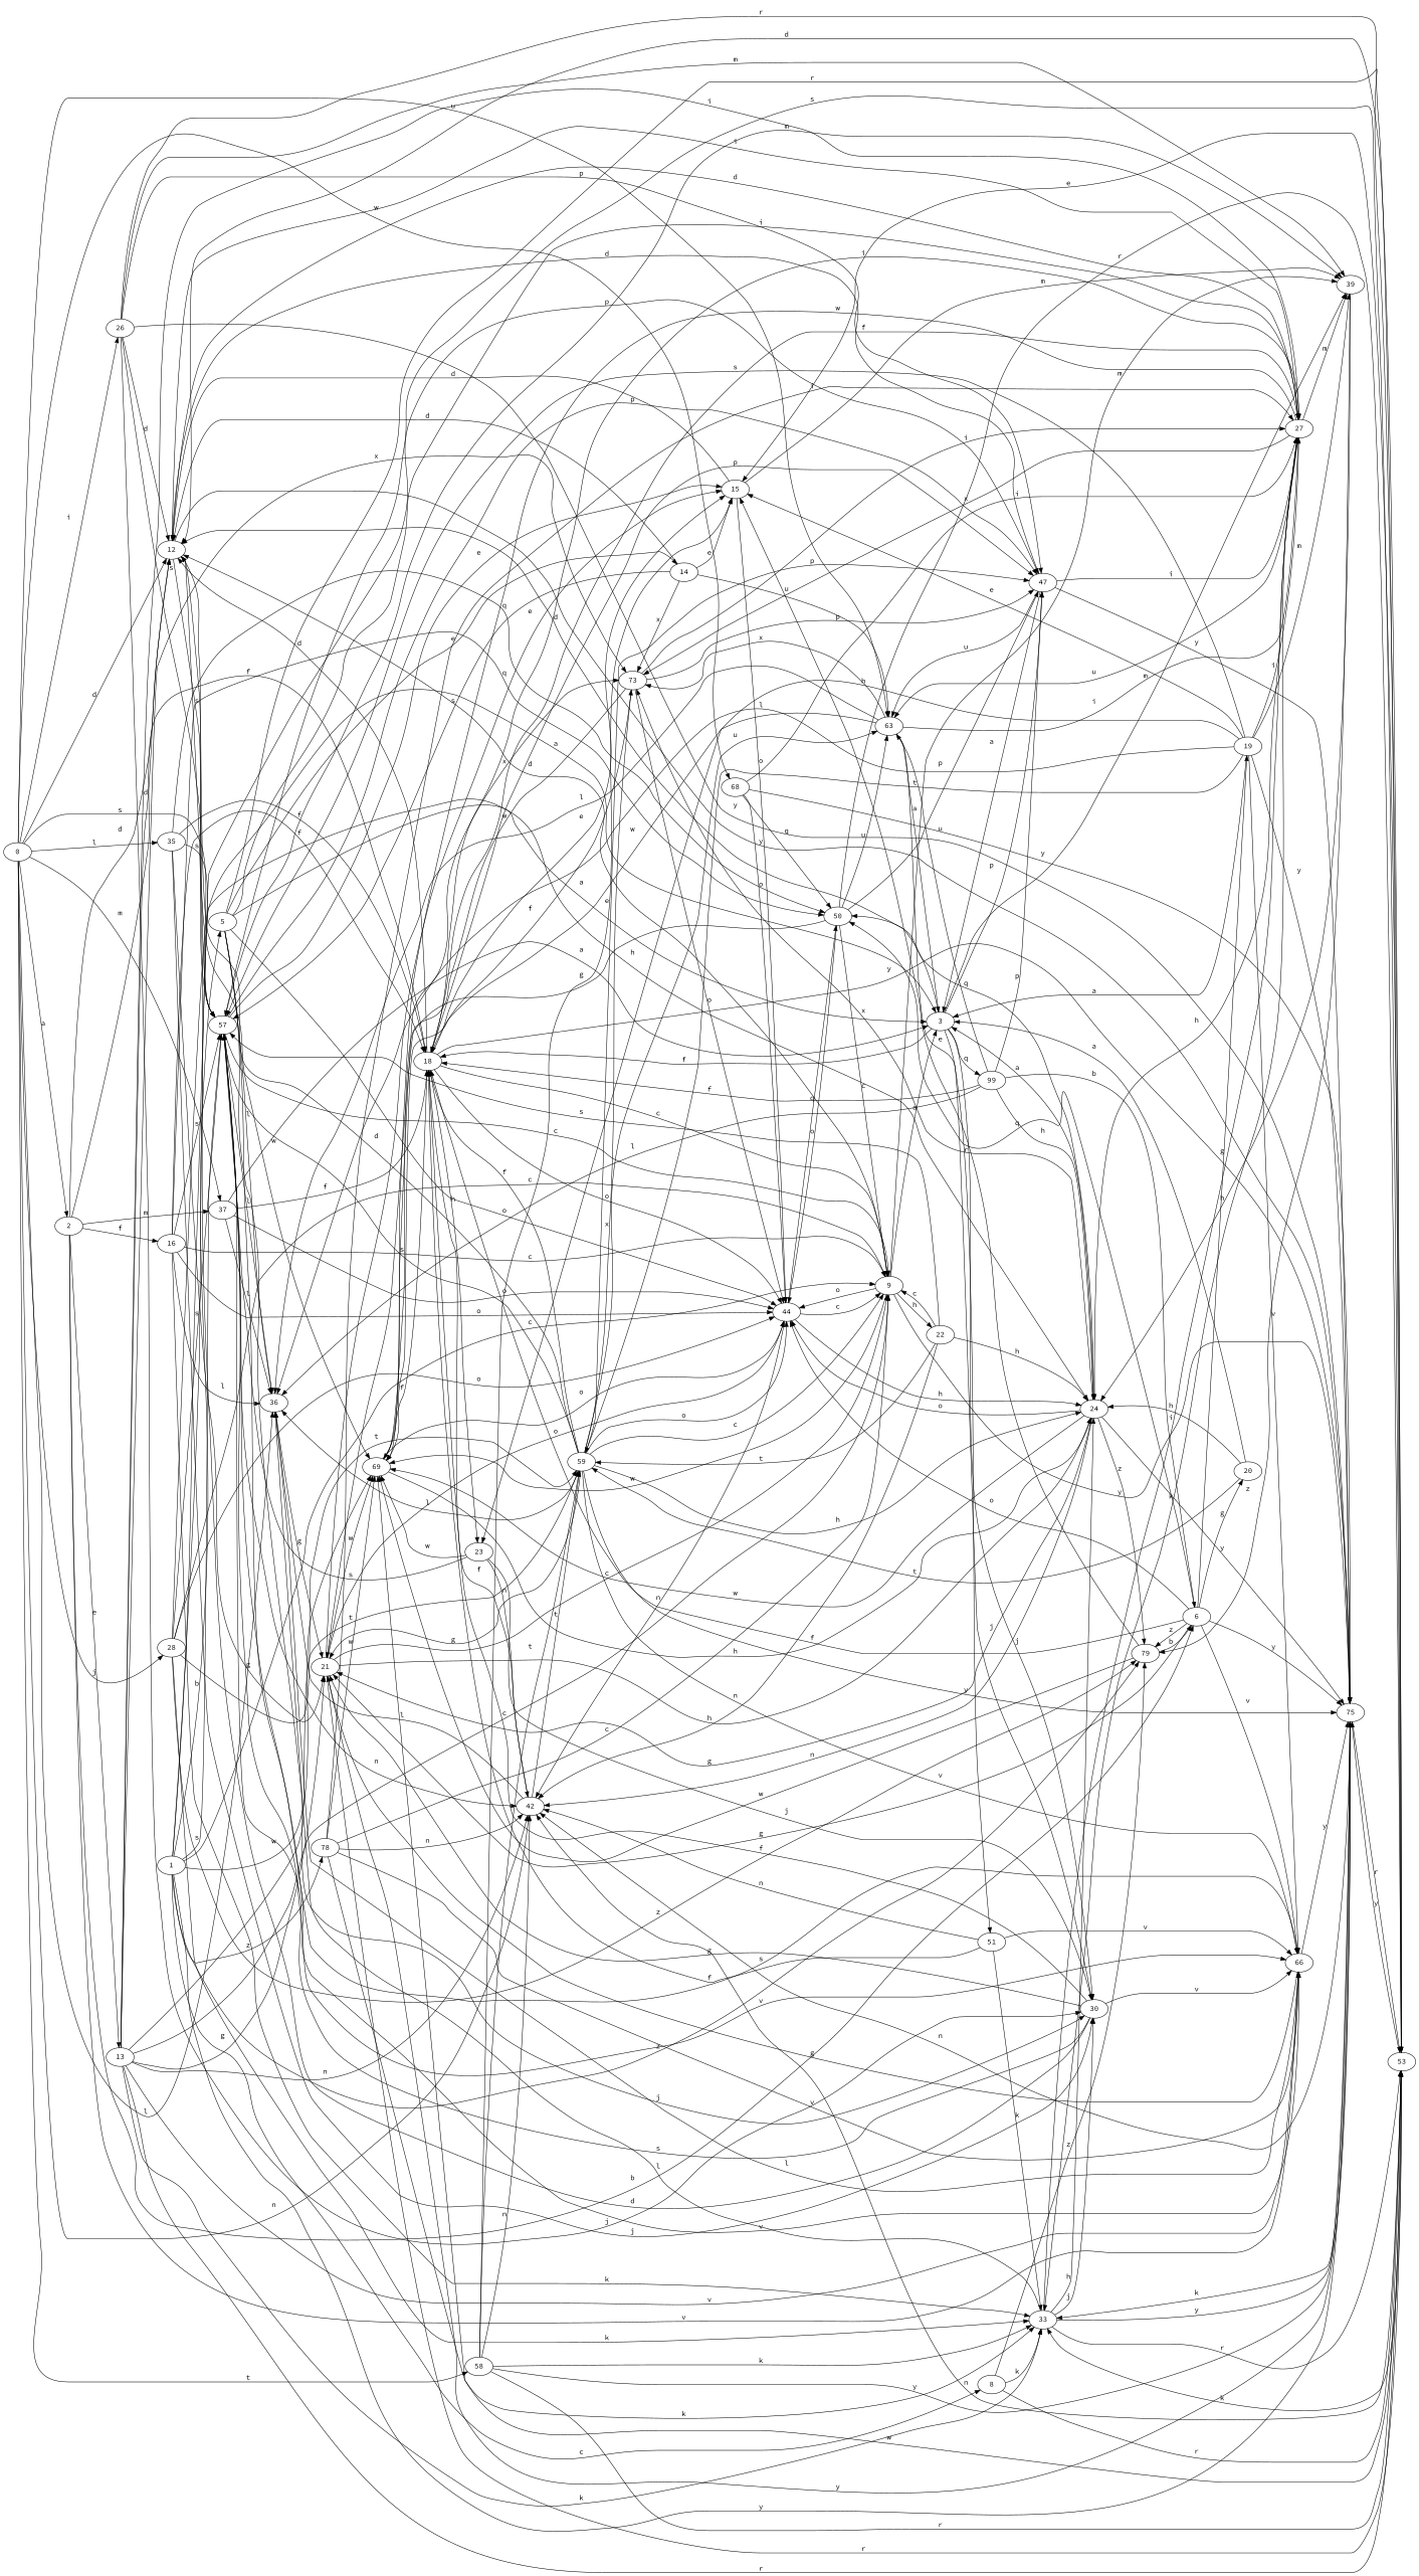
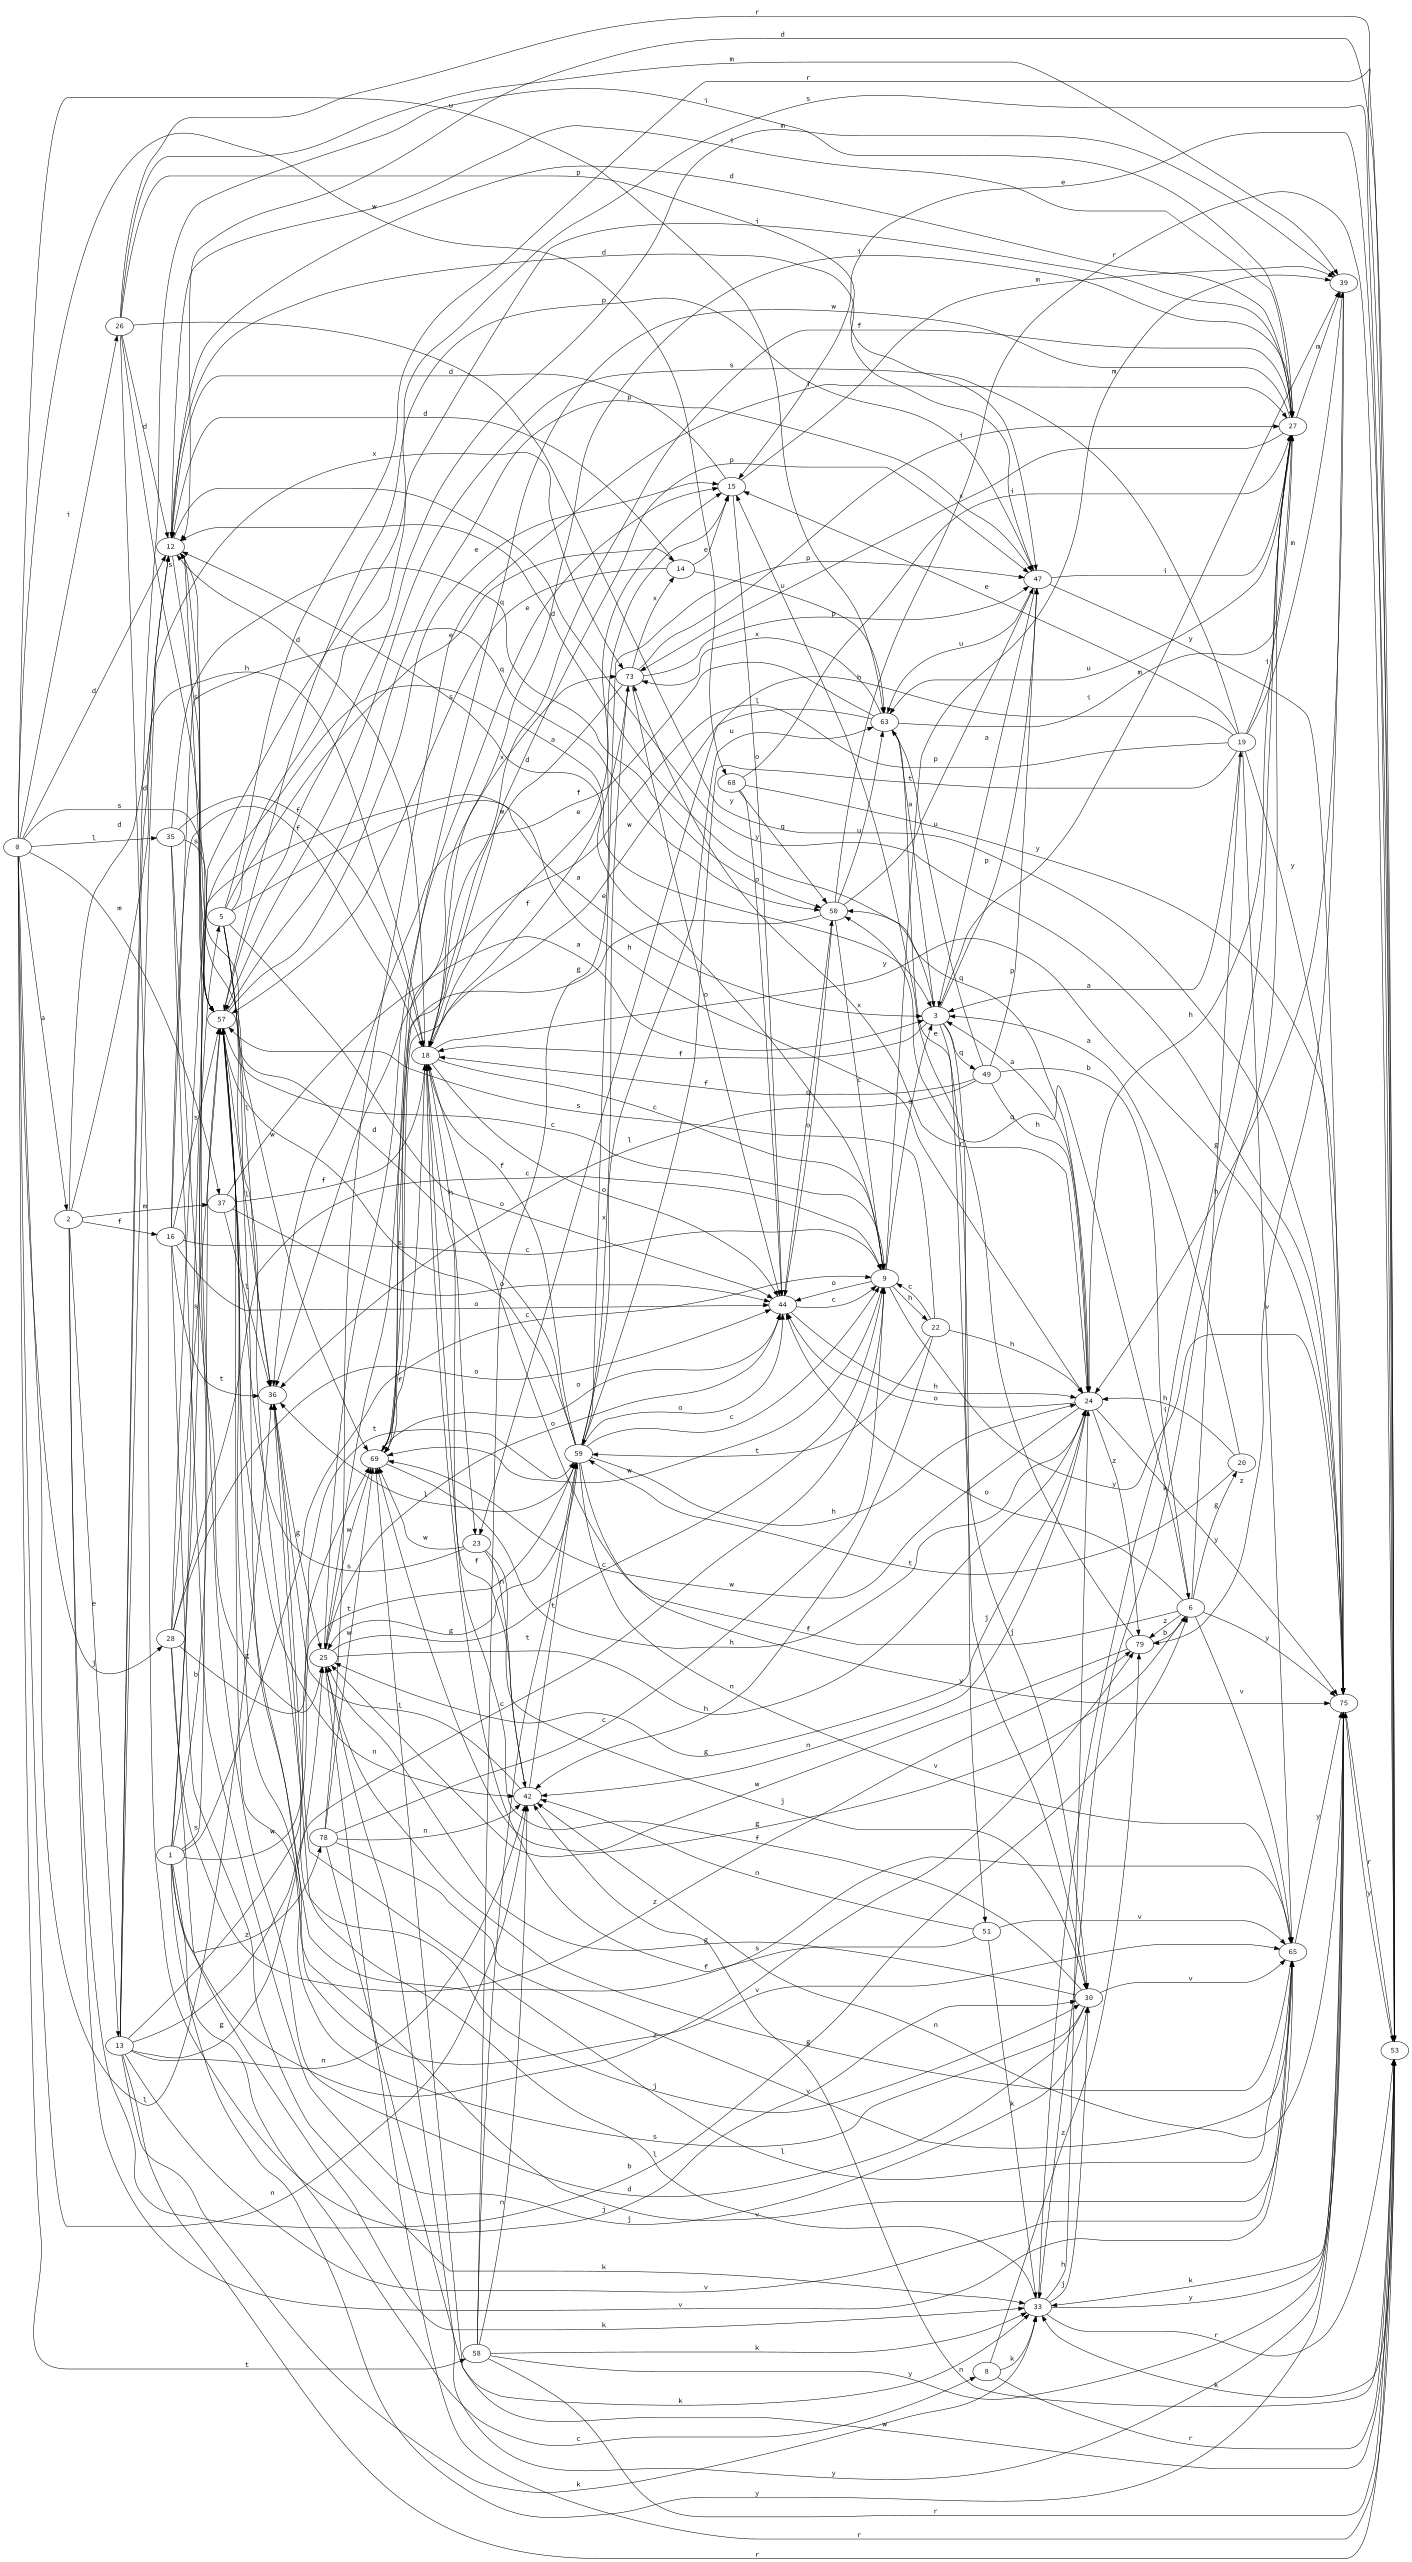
  strict digraph {
    fontname="Source Code Pro"
    rankdir=LR
    node [fontname="Source Code Pro"]
    edge [fontname="Source Code Pro"]
    0
    2
    12
    26
    28
    35
    36
    37
    42
    57
    58
    63
    68
    6
    13
    16
    18
-   66
+   66 [label=65]
    69
    75
    27
    47
    30
    39
    53
    9
    79
    44
    33
    59
    24
-   21
+   21 [label=25]
    50
    3
    15
    73
    1
    5
    8
    78
-   49 [label=99]
+   49
    51
    14
    22
    19
    20
    23
    0 -> 2 [label=a]
    0 -> 12 [label=d]
    0 -> 26 [label=i]
    0 -> 28 [label=j]
    0 -> 35 [label=l]
    0 -> 36 [label=l]
    0 -> 37 [label=m]
    0 -> 42 [label=n]
    0 -> 57 [label=s]
    0 -> 58 [label=t]
    0 -> 63 [label=u]
    0 -> 68 [label=w]
    2 -> 12 [label=d]
    2 -> 37 [label=m]
    2 -> 6 [label=b]
    2 -> 13 [label=e]
    2 -> 16 [label=f]
-   2 -> 18 [label=f]
+   2 -> 18 [label=h]
    2 -> 66 [label=v]
    12 -> 57 [label=s]
    12 -> 69 [label=w]
    12 -> 75 [label=y]
    12 -> 27 [label=i]
    26 -> 12 [label=d]
    26 -> 57 [label=s]
    26 -> 75 [label=y]
    26 -> 47 [label=p]
    26 -> 30 [label=j]
    26 -> 39 [label=m]
    26 -> 53 [label=r]
    28 -> 57 [label=s]
    28 -> 9 [label=c]
    28 -> 79 [label=z]
    28 -> 44 [label=o]
    28 -> 33 [label=k]
    28 -> 59 [label=t]
    28 -> 24 [label=h]
    35 -> 57 [label=s]
    35 -> 18 [label=f]
    35 -> 30 [label=j]
    35 -> 21 [label=g]
    35 -> 50 [label=q]
    36 -> 21 [label=g]
    37 -> 36 [label=l]
    37 -> 18 [label=f]
    37 -> 44 [label=o]
    37 -> 3 [label=a]
    42 -> 36 [label=l]
    42 -> 18 [label=f]
    42 -> 59 [label=t]
    57 -> 36 [label=l]
    57 -> 42 [label=n]
    57 -> 66 [label=v]
    57 -> 47 [label=p]
    57 -> 39 [label=m]
    57 -> 9 [label=c]
    57 -> 15 [label=e]
    58 -> 42 [label=n]
    58 -> 75 [label=y]
    58 -> 53 [label=r]
    58 -> 33 [label=k]
    58 -> 59 [label=t]
    58 -> 15 [label=e]
-   63 -> 36 [label=l]
+   63 -> 36 [label=f]
    63 -> 69 [label=w]
    63 -> 27 [label=i]
    63 -> 30 [label=j]
    63 -> 3 [label=a]
    63 -> 73 [label=x]
    68 -> 75 [label=y]
    68 -> 27 [label=i]
    68 -> 44 [label=o]
    68 -> 50 [label=q]
    6 -> 18 [label=f]
    6 -> 66 [label=v]
    6 -> 75 [label=y]
    6 -> 79 [label=z]
    6 -> 44 [label=o]
    6 -> 21 [label=g]
    6 -> 50 [label=q]
    6 -> 19 [label=g]
    6 -> 20 [label=g]
    13 -> 12 [label=d]
    13 -> 42 [label=n]
    13 -> 66 [label=v]
    13 -> 27 [label=i]
    13 -> 53 [label=r]
    13 -> 9 [label=c]
    13 -> 33 [label=k]
    13 -> 59 [label=t]
    13 -> 21 [label=g]
    13 -> 73 [label=x]
-   16 -> 36 [label=l]
+   16 -> 36 [label=t]
    16 -> 57 [label=s]
    16 -> 18 [label=f]
    16 -> 9 [label=c]
    16 -> 44 [label=o]
    16 -> 33 [label=k]
    16 -> 50 [label=q]
    18 -> 12 [label=d]
    18 -> 75 [label=y]
    18 -> 27 [label=i]
    18 -> 47 [label=p]
    18 -> 9 [label=c]
    18 -> 44 [label=o]
    18 -> 15 [label=e]
    18 -> 23 [label=h]
    66 -> 36 [label=l]
    66 -> 57 [label=s]
    66 -> 75 [label=y]
    66 -> 21 [label=g]
    69 -> 18 [label=f]
    69 -> 44 [label=o]
    69 -> 24 [label=h]
    69 -> 73 [label=x]
    75 -> 42 [label=n]
    75 -> 53 [label=r]
    75 -> 33 [label=k]
    27 -> 12 [label=d]
    27 -> 63 [label=u]
    27 -> 18 [label=f]
    27 -> 69 [label=w]
    27 -> 39 [label=m]
    27 -> 33 [label=k]
    27 -> 24 [label=h]
    27 -> 73 [label=x]
    47 -> 12 [label=d]
    47 -> 63 [label=u]
    47 -> 75 [label=y]
    47 -> 27 [label=i]
    47 -> 3 [label=a]
    30 -> 12 [label=d]
    30 -> 57 [label=s]
    30 -> 18 [label=f]
    30 -> 66 [label=v]
    30 -> 21 [label=g]
    39 -> 79 [label=z]
    39 -> 24 [label=h]
    53 -> 12 [label=d]
    53 -> 42 [label=n]
    53 -> 57 [label=s]
    53 -> 69 [label=w]
    53 -> 75 [label=y]
    53 -> 33 [label=k]
    53 -> 15 [label=e]
    9 -> 12 [label=d]
    9 -> 69 [label=w]
    9 -> 75 [label=y]
    9 -> 39 [label=m]
    9 -> 44 [label=o]
    9 -> 3 [label=a]
    9 -> 22 [label=h]
    79 -> 6 [label=b]
    79 -> 69 [label=w]
    79 -> 15 [label=e]
-   44 -> 42 [label=n]
    44 -> 9 [label=c]
    44 -> 24 [label=h]
    44 -> 50 [label=q]
    33 -> 36 [label=l]
    33 -> 75 [label=y]
    33 -> 27 [label=i]
    33 -> 30 [label=j]
    33 -> 53 [label=r]
    33 -> 24 [label=h]
    59 -> 12 [label=d]
    59 -> 36 [label=l]
    59 -> 57 [label=s]
    59 -> 63 [label=u]
    59 -> 18 [label=f]
    59 -> 66 [label=v]
    59 -> 75 [label=y]
    59 -> 47 [label=p]
    59 -> 9 [label=c]
    59 -> 44 [label=o]
    59 -> 24 [label=h]
    59 -> 21 [label=g]
    59 -> 73 [label=x]
    24 -> 42 [label=n]
    24 -> 69 [label=w]
    24 -> 75 [label=y]
    24 -> 79 [label=z]
    24 -> 44 [label=o]
    24 -> 21 [label=g]
    24 -> 50 [label=q]
    24 -> 3 [label=a]
    24 -> 73 [label=x]
    21 -> 69 [label=w]
    21 -> 75 [label=y]
    21 -> 53 [label=r]
    21 -> 9 [label=c]
    21 -> 44 [label=o]
    21 -> 24 [label=h]
    21 -> 15 [label=e]
    50 -> 63 [label=u]
    50 -> 47 [label=p]
    50 -> 53 [label=r]
    50 -> 9 [label=c]
    50 -> 44 [label=o]
    50 -> 21 [label=g]
    3 -> 12 [label=d]
    3 -> 18 [label=f]
    3 -> 47 [label=p]
    3 -> 30 [label=j]
    3 -> 39 [label=m]
    3 -> 49 [label=q]
    3 -> 51 [label=r]
    15 -> 12 [label=d]
    15 -> 39 [label=m]
    15 -> 44 [label=o]
    73 -> 18 [label=f]
    73 -> 69 [label=w]
    73 -> 27 [label=i]
    73 -> 47 [label=p]
    73 -> 44 [label=o]
    1 -> 57 [label=s]
    1 -> 69 [label=w]
    1 -> 75 [label=y]
    1 -> 47 [label=p]
    1 -> 9 [label=c]
    1 -> 79 [label=z]
    1 -> 3 [label=a]
    1 -> 5 [label=b]
    1 -> 8 [label=c]
    1 -> 78 [label=z]
    5 -> 36 [label=l]
    5 -> 66 [label=v]
    5 -> 27 [label=i]
    5 -> 30 [label=j]
    5 -> 53 [label=r]
    5 -> 44 [label=o]
    5 -> 3 [label=a]
    5 -> 14 [label=e]
    8 -> 53 [label=r]
    8 -> 79 [label=z]
    8 -> 33 [label=k]
    78 -> 42 [label=n]
    78 -> 66 [label=v]
    78 -> 69 [label=w]
    78 -> 27 [label=i]
    78 -> 9 [label=c]
    78 -> 33 [label=k]
    49 -> 36 [label=l]
    49 -> 63 [label=u]
    49 -> 6 [label=b]
    49 -> 18 [label=f]
    49 -> 47 [label=p]
    49 -> 24 [label=h]
    51 -> 42 [label=n]
    51 -> 18 [label=f]
    51 -> 66 [label=v]
    51 -> 33 [label=k]
    14 -> 12 [label=d]
    14 -> 57 [label=s]
    14 -> 63 [label=u]
    14 -> 15 [label=e]
-   14 -> 73 [label=x]
+   73 -> 14 [label=x]
    22 -> 42 [label=n]
    22 -> 57 [label=s]
    22 -> 9 [label=c]
    22 -> 59 [label=t]
    22 -> 24 [label=h]
    19 -> 36 [label=l]
    19 -> 57 [label=s]
    19 -> 66 [label=v]
    19 -> 75 [label=y]
    19 -> 27 [label=i]
    19 -> 39 [label=m]
    19 -> 59 [label=t]
    19 -> 3 [label=a]
    19 -> 15 [label=e]
    19 -> 23 [label=h]
    20 -> 59 [label=t]
    20 -> 24 [label=h]
    20 -> 3 [label=a]
    23 -> 42 [label=n]
    23 -> 57 [label=s]
    23 -> 69 [label=w]
    23 -> 30 [label=j]
  }
